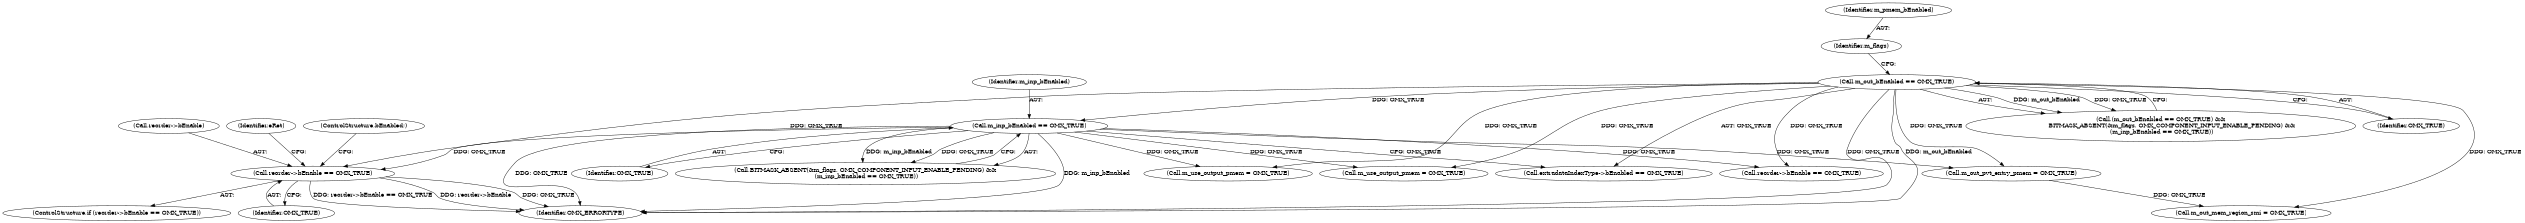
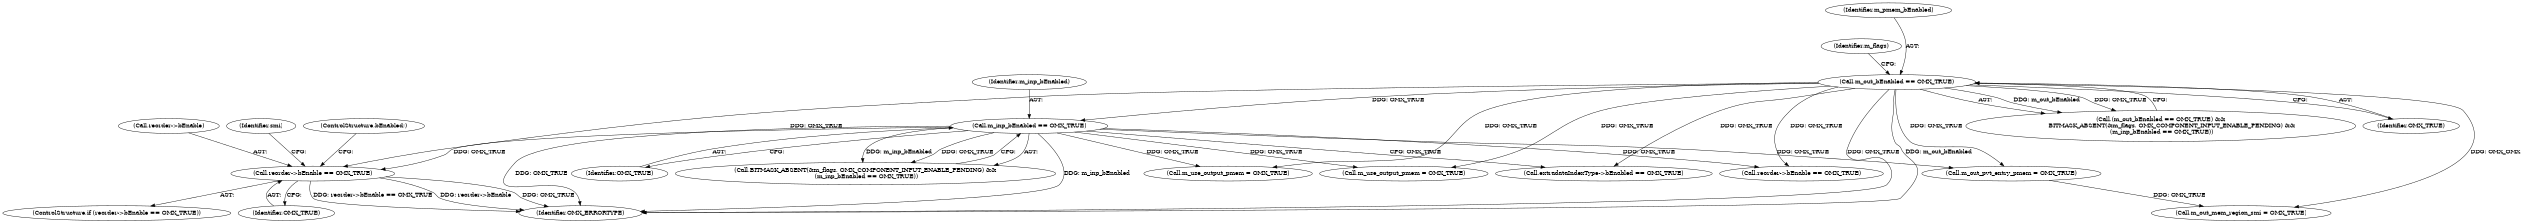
  digraph {
    n1 [label="(Call,reorder->bEnable == OMX_TRUE)"]
    n2 [label="(ControlStructure,if (reorder->bEnable == OMX_TRUE))"]
    n3 [label="(Identifier,OMX_ERRORTYPE)"]
    n4 [label="(Identifier,OMX_TRUE)"]
    n5 [label="(Call,m_inp_bEnabled == OMX_TRUE)"]
    n6 [label="(Identifier,OMX_TRUE)"]
    n7 [label="(Call,m_out_pvt_entry_pmem = OMX_TRUE)"]
    n8 [label="(Call,BITMASK_ABSENT(&m_flags, OMX_COMPONENT_INPUT_ENABLE_PENDING) &&\n (m_inp_bEnabled == OMX_TRUE))"]
    n9 [label="(Call,reorder->bEnable == OMX_TRUE)"]
    n10 [label="(Call,m_use_output_pmem = OMX_TRUE)"]
    n11 [label="(Call,m_use_output_pmem = OMX_TRUE)"]
    n12 [label="(Call,extradataIndexType->bEnabled == OMX_TRUE)"]
    n13 [label="(Call,m_out_mem_region_smi = OMX_TRUE)"]
    n14 [label="(Call,m_out_bEnabled == OMX_TRUE)"]
    n15 [label="(Call,(m_out_bEnabled == OMX_TRUE) &&\n            BITMASK_ABSENT(&m_flags, OMX_COMPONENT_INPUT_ENABLE_PENDING) &&\n (m_inp_bEnabled == OMX_TRUE))"]
    n16 [label="(Identifier,OMX_TRUE)"]
    n17 [label="(Identifier,m_flags)"]
    n18 [label="(Identifier,m_pmem_bEnabled)"]
-   n19 [label="(Identifier,eRet)"]
+   n19 [label="(Identifier,smi)"]
    n20 [label="(ControlStructure,bEnabled;)"]
    n21 [label="(Call,reorder->bEnable)"]
    n22 [label="(Identifier,m_inp_bEnabled)"]
    n1 -> n2 [label="AST: "]
    n1 -> n3 [label="DDG: OMX_TRUE"]
    n1 -> n3 [label="DDG: reorder->bEnable == OMX_TRUE"]
    n1 -> n3 [label="DDG: reorder->bEnable"]
    n1 -> n4 [label="CFG: "]
    n4 -> n1 [label="AST: "]
    n5 -> n1 [label="DDG: OMX_TRUE"]
    n5 -> n3 [label="DDG: OMX_TRUE"]
    n5 -> n3 [label="DDG: m_inp_bEnabled"]
    n5 -> n6 [label="CFG: "]
    n5 -> n7 [label="DDG: OMX_TRUE"]
    n5 -> n8 [label="AST: "]
    n5 -> n8 [label="DDG: m_inp_bEnabled"]
    n5 -> n8 [label="DDG: OMX_TRUE"]
    n5 -> n9 [label="DDG: OMX_TRUE"]
    n5 -> n10 [label="DDG: OMX_TRUE"]
    n5 -> n11 [label="DDG: OMX_TRUE"]
    n5 -> n12 [label="CFG: OMX_TRUE"]
    n6 -> n5 [label="AST: "]
    n7 -> n13 [label="DDG: OMX_TRUE"]
    n8 -> n5 [label="CFG: "]
    n14 -> n1 [label="DDG: OMX_TRUE"]
    n14 -> n3 [label="DDG: m_out_bEnabled"]
    n14 -> n3 [label="DDG: OMX_TRUE"]
    n14 -> n5 [label="DDG: OMX_TRUE"]
    n14 -> n7 [label="DDG: OMX_TRUE"]
    n14 -> n9 [label="DDG: OMX_TRUE"]
    n14 -> n10 [label="DDG: OMX_TRUE"]
    n14 -> n11 [label="DDG: OMX_TRUE"]
-   n14 -> n12 [label="AST: OMX_TRUE"]
-   n14 -> n13 [label="DDG: OMX_TRUE"]
+   n14 -> n12 [label="DDG: OMX_TRUE"]
+   n14 -> n13 [label="DDG: OMX_OMX"]
    n14 -> n15 [label="AST: "]
    n14 -> n15 [label="DDG: m_out_bEnabled"]
    n14 -> n15 [label="DDG: OMX_TRUE"]
    n14 -> n16 [label="CFG: "]
    n15 -> n14 [label="CFG: "]
    n16 -> n14 [label="AST: "]
    n17 -> n14 [label="CFG: "]
-   n18 -> n17 [label="AST: "]
+   n18 -> n14 [label="AST: "]
    n19 -> n1 [label="CFG: "]
    n20 -> n1 [label="CFG: "]
    n21 -> n1 [label="AST: "]
    n22 -> n5 [label="AST: "]
  }
